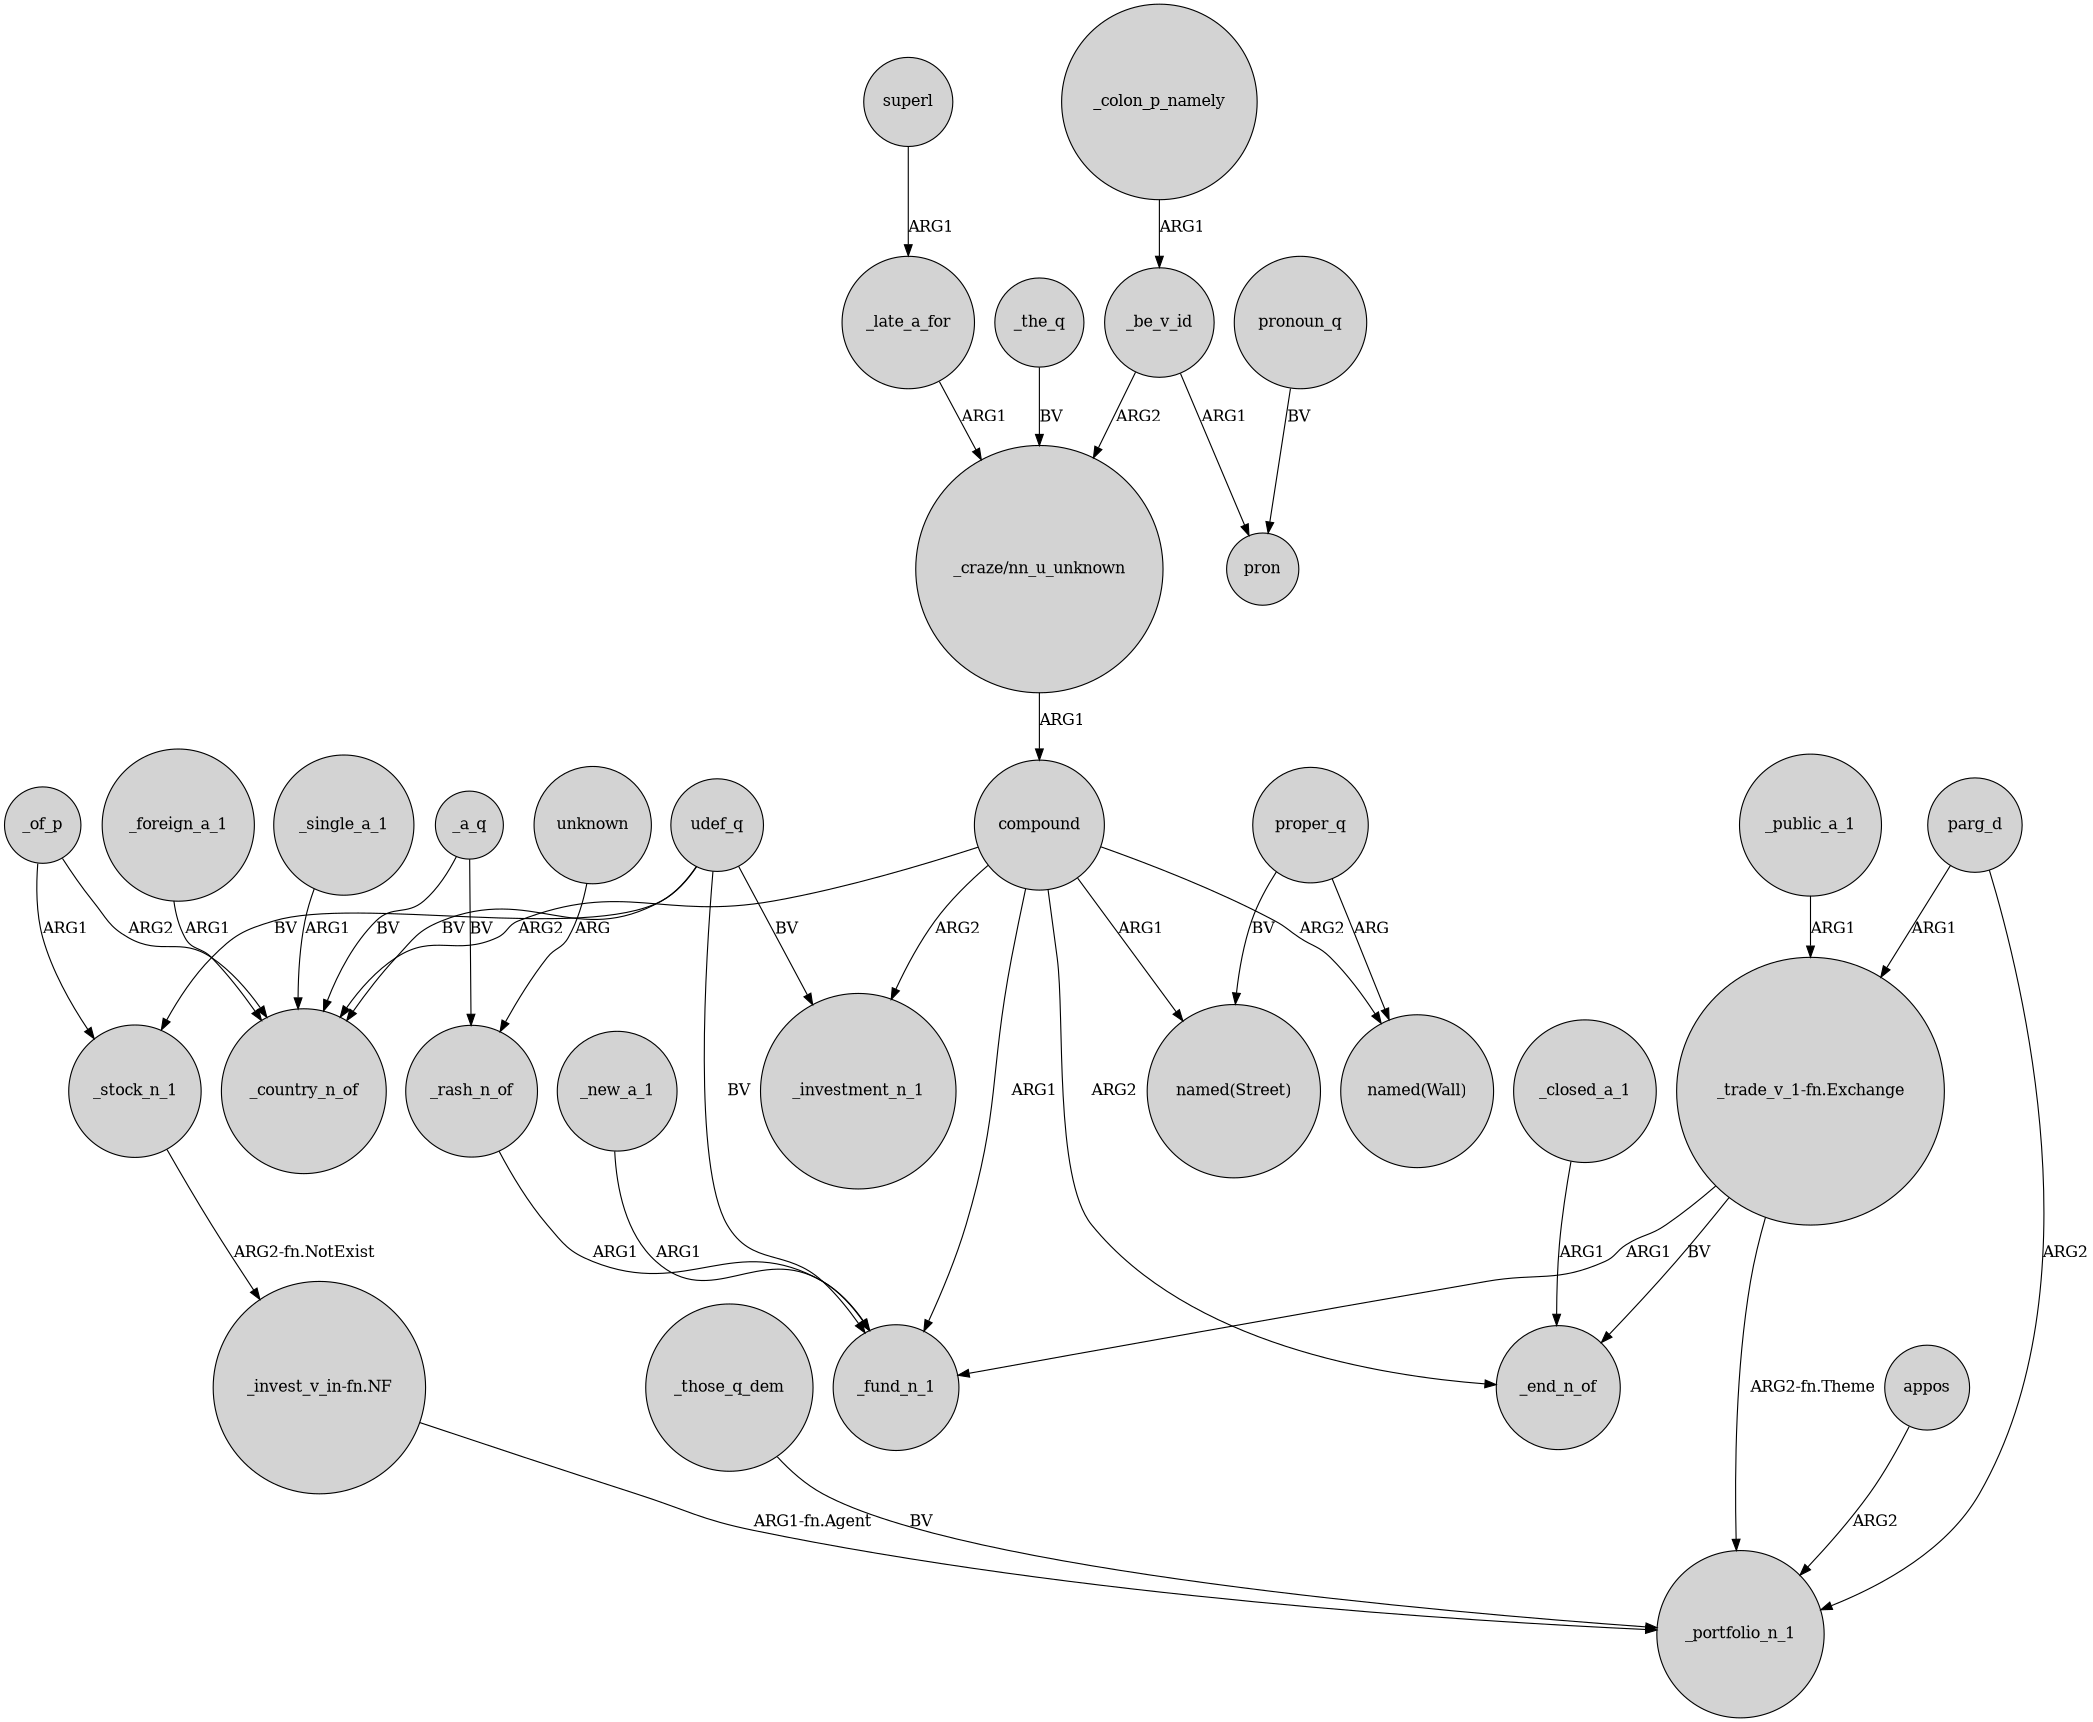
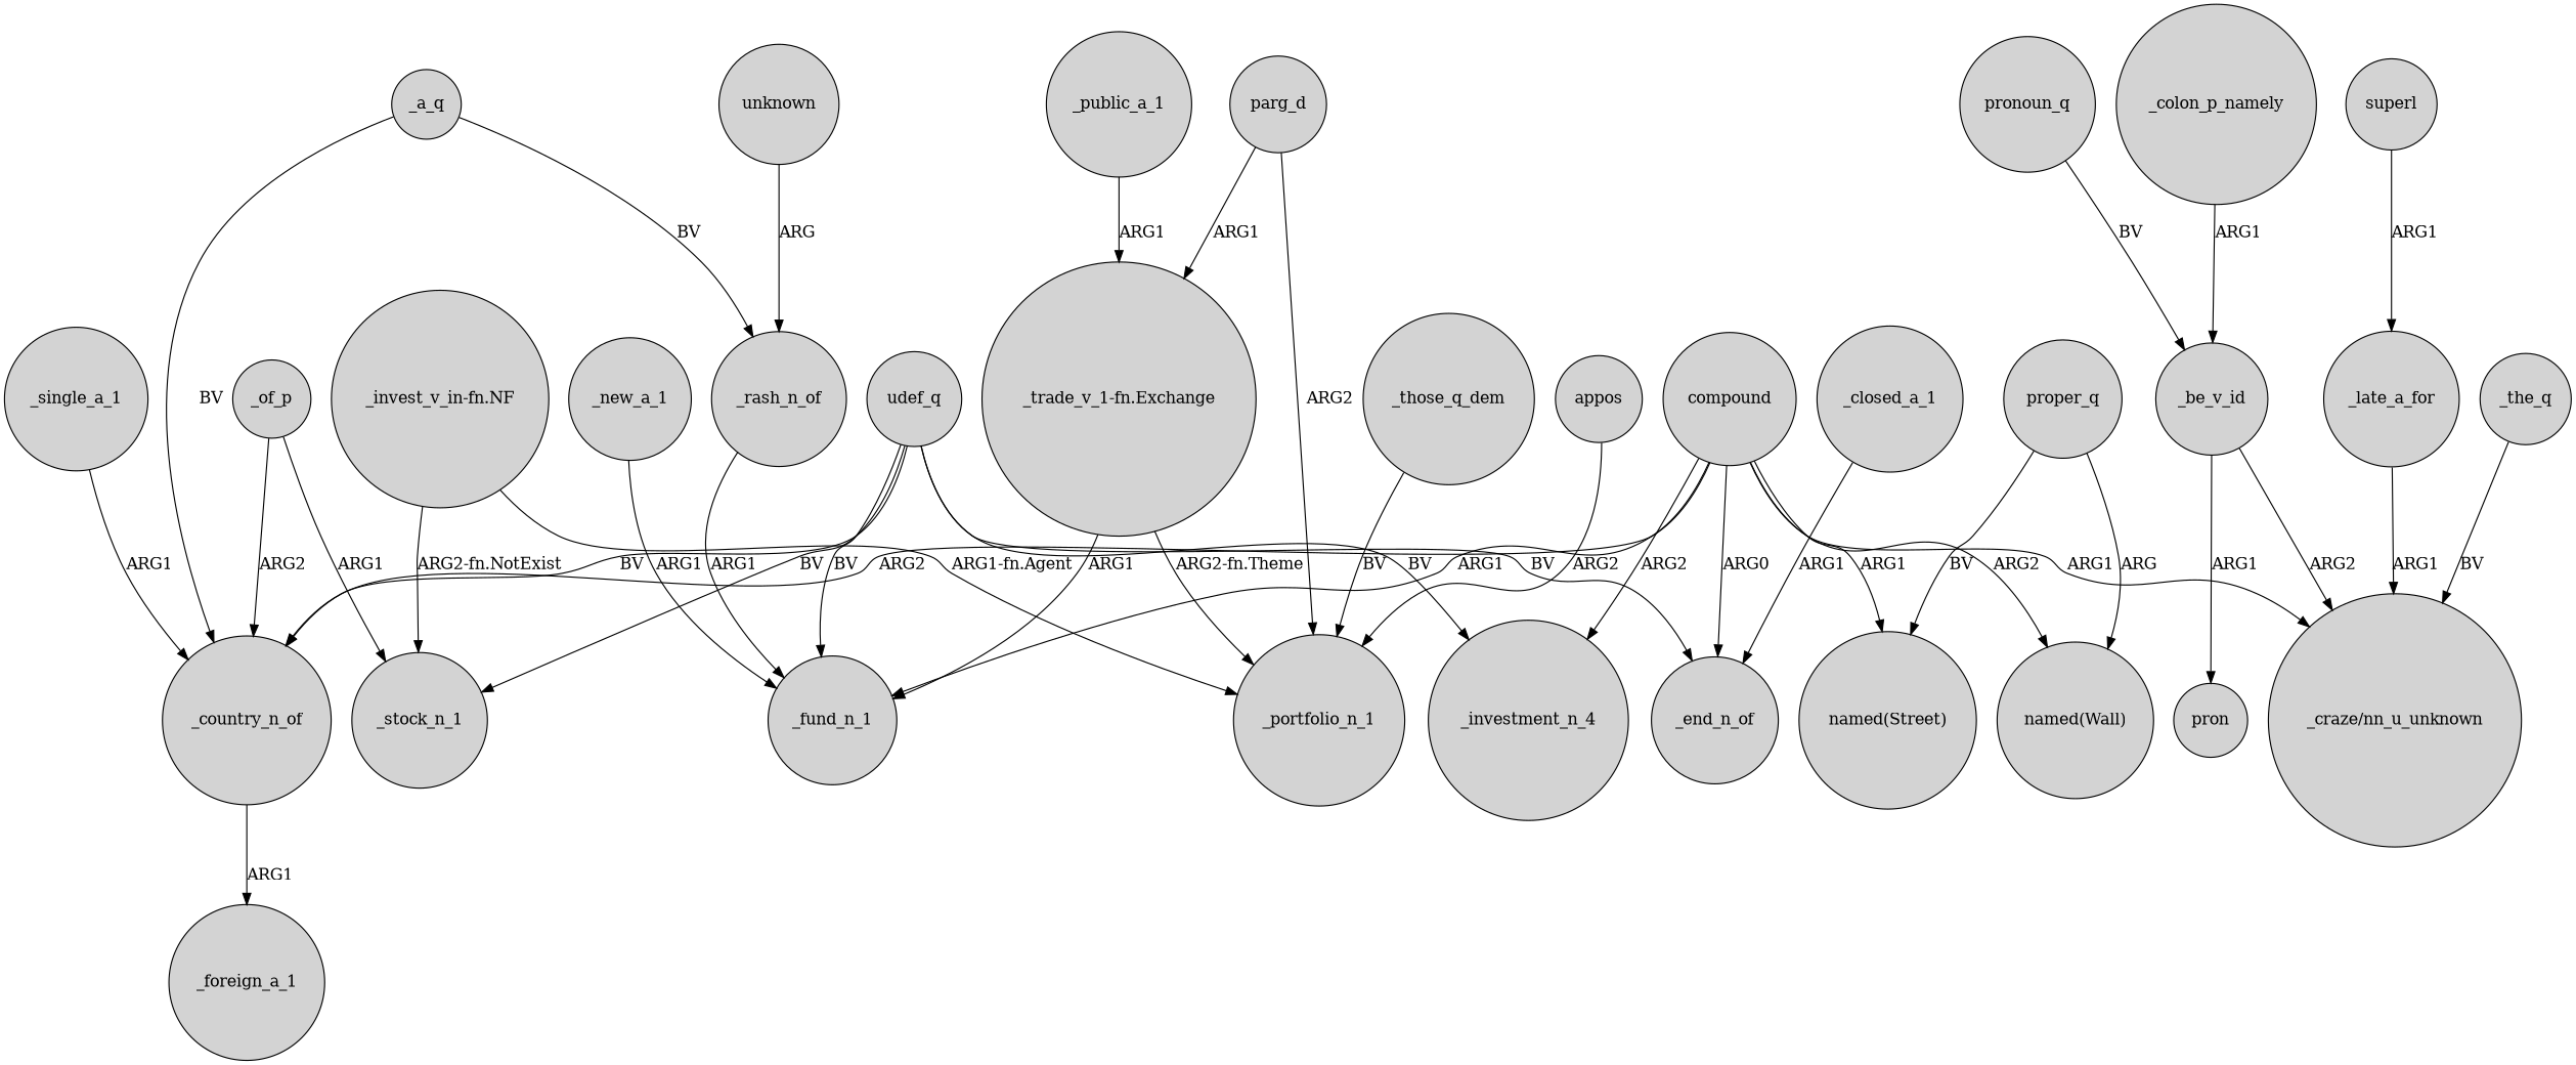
  digraph {
    node [shape=circle style=filled]
    _of_p
    _country_n_of
    _stock_n_1
    _those_q_dem
    _portfolio_n_1
    "_invest_v_in-fn.NF"
    _new_a_1
    _fund_n_1
    parg_d
    "_trade_v_1-fn.Exchange"
    compound
    "named(Street)"
    "named(Wall)"
    "_craze/nn_u_unknown"
    _end_n_of
-   _investment_n_1
+   _investment_n_1 [label=_investment_n_4]
    proper_q
    _be_v_id
    pron
    _colon_p_namely
    udef_q
    superl
    _late_a_for
    unknown
    _rash_n_of
    appos
    pronoun_q
    _the_q
    _a_q
    _single_a_1
    _foreign_a_1
    _public_a_1
    _closed_a_1
    _of_p -> _country_n_of [label=ARG2]
    _of_p -> _stock_n_1 [label=ARG1]
    _those_q_dem -> _portfolio_n_1 [label=BV]
-   _stock_n_1 -> "_invest_v_in-fn.NF" [label="ARG2-fn.NotExist"]
+   "_invest_v_in-fn.NF" -> _stock_n_1 [label="ARG2-fn.NotExist"]
    "_invest_v_in-fn.NF" -> _portfolio_n_1 [label="ARG1-fn.Agent"]
    _new_a_1 -> _fund_n_1 [label=ARG1]
    parg_d -> _portfolio_n_1 [label=ARG2]
    parg_d -> "_trade_v_1-fn.Exchange" [label=ARG1]
    "_trade_v_1-fn.Exchange" -> _portfolio_n_1 [label="ARG2-fn.Theme"]
    "_trade_v_1-fn.Exchange" -> _fund_n_1 [label=ARG1]
    compound -> _country_n_of [label=ARG2]
    compound -> _fund_n_1 [label=ARG1]
    compound -> "named(Street)" [label=ARG1]
    compound -> "named(Wall)" [label=ARG2]
-   "_craze/nn_u_unknown" -> compound [label=ARG1]
-   compound -> _end_n_of [label=ARG2]
+   compound -> "_craze/nn_u_unknown" [label=ARG1]
+   compound -> _end_n_of [label=ARG0]
    compound -> _investment_n_1 [label=ARG2]
    proper_q -> "named(Street)" [label=BV]
    proper_q -> "named(Wall)" [label=ARG]
    _be_v_id -> "_craze/nn_u_unknown" [label=ARG2]
    _be_v_id -> pron [label=ARG1]
    _colon_p_namely -> _be_v_id [label=ARG1]
    udef_q -> _country_n_of [label=BV]
    udef_q -> _stock_n_1 [label=BV]
    udef_q -> _fund_n_1 [label=BV]
-   "_trade_v_1-fn.Exchange" -> _end_n_of [label=BV]
+   udef_q -> _end_n_of [label=BV]
    udef_q -> _investment_n_1 [label=BV]
    superl -> _late_a_for [label=ARG1]
    _late_a_for -> "_craze/nn_u_unknown" [label=ARG1]
    unknown -> _rash_n_of [label=ARG]
    _rash_n_of -> _fund_n_1 [label=ARG1]
    appos -> _portfolio_n_1 [label=ARG2]
-   pronoun_q -> pron [label=BV]
+   pronoun_q -> _be_v_id [label=BV]
    _the_q -> "_craze/nn_u_unknown" [label=BV]
    _a_q -> _country_n_of [label=BV]
    _a_q -> _rash_n_of [label=BV]
    _single_a_1 -> _country_n_of [label=ARG1]
-   _foreign_a_1 -> _country_n_of [label=ARG1]
+   _country_n_of -> _foreign_a_1 [label=ARG1]
    _public_a_1 -> "_trade_v_1-fn.Exchange" [label=ARG1]
    _closed_a_1 -> _end_n_of [label=ARG1]
  }
